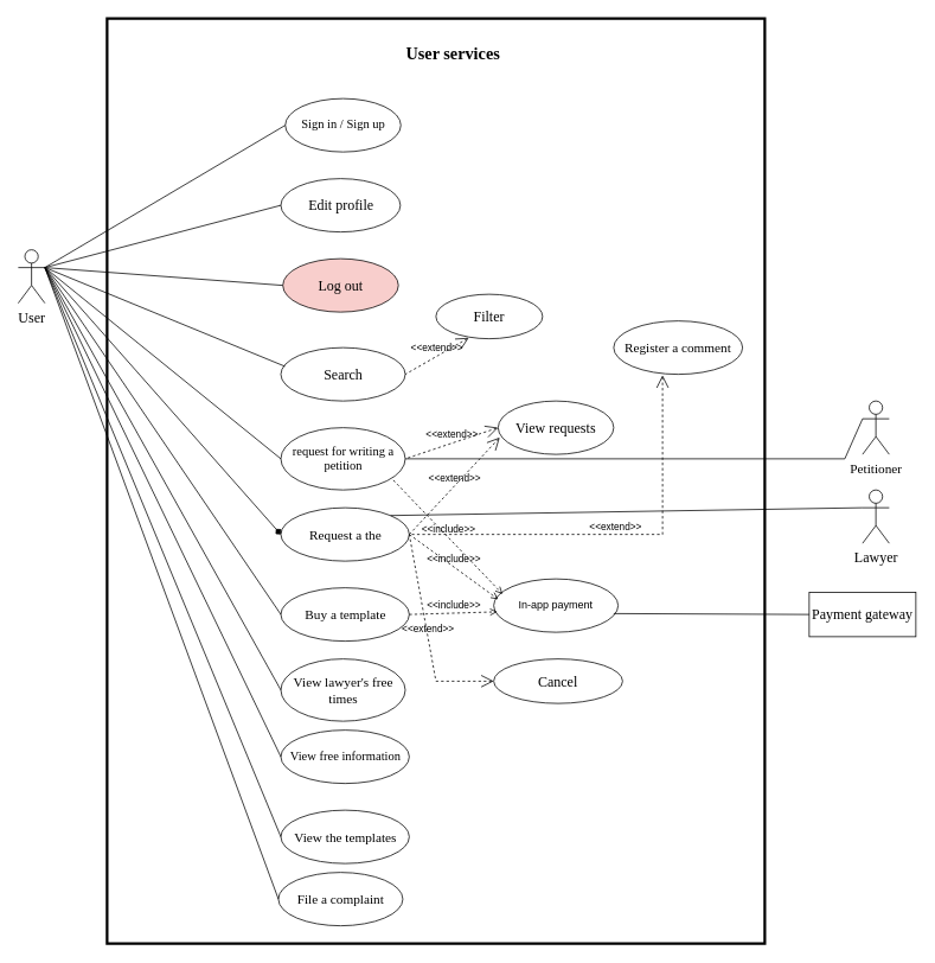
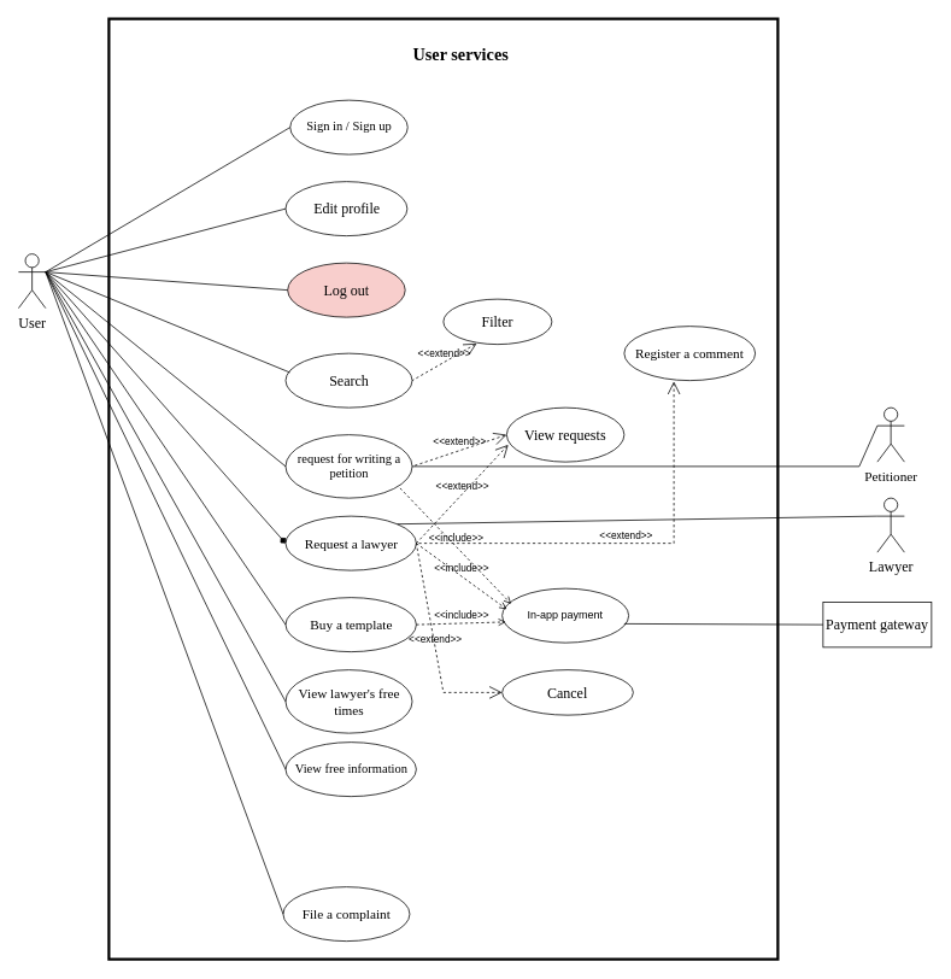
  <mxCell id="0" />
  <mxCell id="1" parent="0" />
  <mxCell id="2" value="" style="rounded=0;whiteSpace=wrap;html=1;fillColor=none;strokeWidth=3;" vertex="1" parent="1"><mxGeometry x="120" y="20" width="740" height="1040" as="geometry" /></mxCell>
  <mxCell id="3" value="&lt;font style=&quot;font-size: 19px;&quot; face=&quot;Times New Roman&quot;&gt;&lt;b&gt;User services&lt;br&gt;&lt;/b&gt;&lt;/font&gt;" style="text;html=1;align=center;verticalAlign=middle;whiteSpace=wrap;rounded=0;" vertex="1" parent="1"><mxGeometry x="427.5" y="40" width="162.5" height="40" as="geometry" /></mxCell>
  <mxCell id="4" value="&lt;font style=&quot;font-size: 16px;&quot; face=&quot;Times New Roman&quot;&gt;User&lt;br&gt;&lt;/font&gt;" style="shape=umlActor;html=1;verticalLabelPosition=bottom;verticalAlign=top;align=center;" vertex="1" parent="1"><mxGeometry x="20" y="280" width="30" height="60" as="geometry" /></mxCell>
  <mxCell id="5" value="&lt;font style=&quot;font-size: 14px;&quot; face=&quot;Times New Roman&quot;&gt;Sign in / Sign up&lt;br&gt;&lt;/font&gt;" style="ellipse;whiteSpace=wrap;html=1;" vertex="1" parent="1"><mxGeometry x="320.5" y="110" width="130" height="60" as="geometry" /></mxCell>
  <mxCell id="6" value="" style="edgeStyle=none;html=1;endArrow=none;verticalAlign=bottom;rounded=0;exitX=1;exitY=0.333;exitDx=0;exitDy=0;exitPerimeter=0;entryX=0;entryY=0.5;entryDx=0;entryDy=0;" edge="1" parent="1" source="4" target="5"><mxGeometry width="160" relative="1" as="geometry"><mxPoint x="300" y="310" as="sourcePoint" /><mxPoint x="460" y="310" as="targetPoint" /></mxGeometry></mxCell>
  <mxCell id="7" value="&lt;font style=&quot;font-size: 16px;&quot; face=&quot;Times New Roman&quot;&gt;Edit profile&lt;br&gt;&lt;/font&gt;" style="ellipse;whiteSpace=wrap;html=1;" vertex="1" parent="1"><mxGeometry x="315.5" y="200" width="134.5" height="60" as="geometry" /></mxCell>
  <mxCell id="8" value="" style="edgeStyle=none;html=1;endArrow=none;verticalAlign=bottom;rounded=0;exitX=1;exitY=0.333;exitDx=0;exitDy=0;exitPerimeter=0;entryX=0;entryY=0.5;entryDx=0;entryDy=0;" edge="1" parent="1" source="4" target="7"><mxGeometry width="160" relative="1" as="geometry"><mxPoint x="300" y="310" as="sourcePoint" /><mxPoint x="460" y="310" as="targetPoint" /></mxGeometry></mxCell>
  <mxCell id="9" value="&lt;font style=&quot;font-size: 16px;&quot; face=&quot;Times New Roman&quot;&gt;Log out&lt;br&gt;&lt;/font&gt;" style="ellipse;whiteSpace=wrap;html=1;fillColor=#f8cecc;" vertex="1" parent="1"><mxGeometry x="317.75" y="290" width="130" height="60" as="geometry" /></mxCell>
  <mxCell id="10" value="" style="edgeStyle=none;html=1;endArrow=none;verticalAlign=bottom;rounded=0;exitX=1;exitY=0.333;exitDx=0;exitDy=0;exitPerimeter=0;entryX=0;entryY=0.5;entryDx=0;entryDy=0;" edge="1" parent="1" source="4" target="9"><mxGeometry width="160" relative="1" as="geometry"><mxPoint x="300" y="360" as="sourcePoint" /><mxPoint x="460" y="360" as="targetPoint" /></mxGeometry></mxCell>
  <mxCell id="11" value="&lt;font style=&quot;font-size: 16px;&quot; face=&quot;Times New Roman&quot;&gt;Search&lt;/font&gt;" style="ellipse;whiteSpace=wrap;html=1;" vertex="1" parent="1"><mxGeometry x="315.5" y="390" width="140" height="60" as="geometry" /></mxCell>
  <mxCell id="12" value="" style="edgeStyle=none;html=1;endArrow=none;verticalAlign=bottom;rounded=0;exitX=1;exitY=0.333;exitDx=0;exitDy=0;exitPerimeter=0;entryX=0.032;entryY=0.35;entryDx=0;entryDy=0;entryPerimeter=0;" edge="1" parent="1" source="4" target="11"><mxGeometry width="160" relative="1" as="geometry"><mxPoint x="300" y="360" as="sourcePoint" /><mxPoint x="460" y="360" as="targetPoint" /></mxGeometry></mxCell>
  <mxCell id="13" value="&amp;lt;&amp;lt;extend&amp;gt;&amp;gt;" style="edgeStyle=none;html=1;startArrow=open;endArrow=none;startSize=12;verticalAlign=bottom;dashed=1;labelBackgroundColor=none;rounded=0;entryX=1;entryY=0.5;entryDx=0;entryDy=0;exitX=0.308;exitY=0.98;exitDx=0;exitDy=0;exitPerimeter=0;" edge="1" parent="1" source="14" target="11"><mxGeometry width="160" relative="1" as="geometry"><mxPoint x="300" y="360" as="sourcePoint" /><mxPoint x="460" y="360" as="targetPoint" /></mxGeometry></mxCell>
  <mxCell id="14" value="&lt;font style=&quot;font-size: 16px;&quot; face=&quot;Times New Roman&quot;&gt;Filter&lt;/font&gt;" style="ellipse;whiteSpace=wrap;html=1;" vertex="1" parent="1"><mxGeometry x="490" y="330" width="120" height="50" as="geometry" /></mxCell>
  <mxCell id="15" value="&lt;font style=&quot;font-size: 14px;&quot; face=&quot;Times New Roman&quot;&gt;request for writing a petition&lt;br&gt;&lt;/font&gt;" style="ellipse;whiteSpace=wrap;html=1;" vertex="1" parent="1"><mxGeometry x="315.5" y="480" width="140" height="70" as="geometry" /></mxCell>
  <mxCell id="16" value="" style="edgeStyle=none;html=1;endArrow=none;verticalAlign=bottom;rounded=0;exitX=1;exitY=0.333;exitDx=0;exitDy=0;exitPerimeter=0;entryX=0;entryY=0.5;entryDx=0;entryDy=0;" edge="1" parent="1" source="4" target="15"><mxGeometry width="160" relative="1" as="geometry"><mxPoint x="300" y="530" as="sourcePoint" /><mxPoint x="460" y="530" as="targetPoint" /></mxGeometry></mxCell>
- <mxCell id="17" value="&lt;font style=&quot;font-size: 15px;&quot; face=&quot;Times New Roman&quot;&gt;Request a the&lt;br&gt;&lt;/font&gt;" style="ellipse;whiteSpace=wrap;html=1;" vertex="1" parent="1"><mxGeometry x="315.5" y="570" width="144.5" height="60" as="geometry" /></mxCell>
+ <mxCell id="17" value="&lt;font style=&quot;font-size: 15px;&quot; face=&quot;Times New Roman&quot;&gt;Request a lawyer&lt;br&gt;&lt;/font&gt;" style="ellipse;whiteSpace=wrap;html=1;" vertex="1" parent="1"><mxGeometry x="315.5" y="570" width="144.5" height="60" as="geometry" /></mxCell>
  <mxCell id="18" value="" style="edgeStyle=none;html=1;endArrow=diamond;verticalAlign=bottom;rounded=0;exitX=1;exitY=0.333;exitDx=0;exitDy=0;exitPerimeter=0;entryX=0;entryY=0.5;entryDx=0;entryDy=0;" edge="1" parent="1" source="4" target="17"><mxGeometry width="160" relative="1" as="geometry"><mxPoint x="300" y="480" as="sourcePoint" /><mxPoint x="460" y="480" as="targetPoint" /></mxGeometry></mxCell>
  <mxCell id="19" value="&lt;font style=&quot;font-size: 15px;&quot; face=&quot;Times New Roman&quot;&gt;‌Buy a template&lt;/font&gt;" style="ellipse;whiteSpace=wrap;html=1;" vertex="1" parent="1"><mxGeometry x="315.5" y="660" width="144.5" height="60" as="geometry" /></mxCell>
  <mxCell id="20" value="" style="edgeStyle=none;html=1;endArrow=none;verticalAlign=bottom;rounded=0;exitX=1;exitY=0.333;exitDx=0;exitDy=0;exitPerimeter=0;entryX=0;entryY=0.5;entryDx=0;entryDy=0;" edge="1" parent="1" source="4" target="19"><mxGeometry width="160" relative="1" as="geometry"><mxPoint x="300" y="480" as="sourcePoint" /><mxPoint x="460" y="480" as="targetPoint" /></mxGeometry></mxCell>
  <mxCell id="21" value="&lt;font style=&quot;font-size: 16px;&quot; face=&quot;Times New Roman&quot;&gt;View requests&lt;/font&gt;" style="ellipse;whiteSpace=wrap;html=1;" vertex="1" parent="1"><mxGeometry x="560" y="450" width="130" height="60" as="geometry" /></mxCell>
  <mxCell id="22" value="&amp;lt;&amp;lt;extend&amp;gt;&amp;gt;" style="edgeStyle=none;html=1;startArrow=open;endArrow=none;startSize=12;verticalAlign=bottom;dashed=1;labelBackgroundColor=none;rounded=0;entryX=1;entryY=0.5;entryDx=0;entryDy=0;exitX=0;exitY=0.5;exitDx=0;exitDy=0;" edge="1" parent="1" source="21" target="15"><mxGeometry width="160" relative="1" as="geometry"><mxPoint x="300" y="480" as="sourcePoint" /><mxPoint x="460" y="480" as="targetPoint" /></mxGeometry></mxCell>
  <mxCell id="23" value="&amp;lt;&amp;lt;extend&amp;gt;&amp;gt;" style="edgeStyle=none;html=1;startArrow=open;endArrow=none;startSize=12;verticalAlign=bottom;dashed=1;labelBackgroundColor=none;rounded=0;entryX=1;entryY=0.5;entryDx=0;entryDy=0;exitX=0.014;exitY=0.683;exitDx=0;exitDy=0;exitPerimeter=0;" edge="1" parent="1" source="21" target="17"><mxGeometry width="160" relative="1" as="geometry"><mxPoint x="300" y="480" as="sourcePoint" /><mxPoint x="460" y="480" as="targetPoint" /></mxGeometry></mxCell>
  <mxCell id="24" value="In-app payment" style="ellipse;whiteSpace=wrap;html=1;" vertex="1" parent="1"><mxGeometry x="555" y="650" width="140" height="60" as="geometry" /></mxCell>
  <mxCell id="25" value="&amp;lt;&amp;lt;include&amp;gt;&amp;gt;" style="edgeStyle=none;html=1;endArrow=open;verticalAlign=bottom;dashed=1;labelBackgroundColor=none;rounded=0;exitX=0.904;exitY=0.843;exitDx=0;exitDy=0;exitPerimeter=0;entryX=0.071;entryY=0.283;entryDx=0;entryDy=0;entryPerimeter=0;" edge="1" parent="1" source="15" target="24"><mxGeometry width="160" relative="1" as="geometry"><mxPoint x="300" y="480" as="sourcePoint" /><mxPoint x="460" y="480" as="targetPoint" /></mxGeometry></mxCell>
  <mxCell id="26" value="&amp;lt;&amp;lt;include&amp;gt;&amp;gt;" style="edgeStyle=none;html=1;endArrow=open;verticalAlign=bottom;dashed=1;labelBackgroundColor=none;rounded=0;exitX=1;exitY=0.5;exitDx=0;exitDy=0;entryX=0.036;entryY=0.383;entryDx=0;entryDy=0;entryPerimeter=0;" edge="1" parent="1" source="17" target="24"><mxGeometry width="160" relative="1" as="geometry"><mxPoint x="300" y="480" as="sourcePoint" /><mxPoint x="460" y="480" as="targetPoint" /></mxGeometry></mxCell>
  <mxCell id="27" value="&amp;lt;&amp;lt;include&amp;gt;&amp;gt;" style="edgeStyle=none;html=1;endArrow=open;verticalAlign=bottom;dashed=1;labelBackgroundColor=none;rounded=0;exitX=1;exitY=0.5;exitDx=0;exitDy=0;entryX=0.029;entryY=0.617;entryDx=0;entryDy=0;entryPerimeter=0;" edge="1" parent="1" source="19" target="24"><mxGeometry width="160" relative="1" as="geometry"><mxPoint x="300" y="480" as="sourcePoint" /><mxPoint x="460" y="480" as="targetPoint" /></mxGeometry></mxCell>
  <mxCell id="28" value="&lt;pre aria-label=&quot;Translated text: Register a comment&quot; dir=&quot;ltr&quot; data-ved=&quot;2ahUKEwib_dqemvWJAxWP2gIHHToVGhYQ3ewLegQIBRAT&quot; style=&quot;text-align: left;&quot; id=&quot;tw-target-text&quot; data-placeholder=&quot;Translation&quot; class=&quot;tw-data-text tw-text-large tw-ta&quot;&gt;&lt;font style=&quot;font-size: 15px;&quot; face=&quot;Times New Roman&quot;&gt;&lt;span lang=&quot;en&quot; class=&quot;Y2IQFc&quot;&gt;Register a comment&lt;/span&gt;&lt;/font&gt;&lt;/pre&gt;" style="ellipse;whiteSpace=wrap;html=1;" vertex="1" parent="1"><mxGeometry x="690" y="360" width="145" height="60" as="geometry" /></mxCell>
  <mxCell id="29" value="&amp;lt;&amp;lt;extend&amp;gt;&amp;gt;" style="edgeStyle=none;html=1;startArrow=open;endArrow=none;startSize=12;verticalAlign=bottom;dashed=1;labelBackgroundColor=none;rounded=0;entryX=1;entryY=0.5;entryDx=0;entryDy=0;exitX=0.379;exitY=1.017;exitDx=0;exitDy=0;exitPerimeter=0;" edge="1" parent="1" source="28" target="17"><mxGeometry width="160" relative="1" as="geometry"><mxPoint x="360" y="740" as="sourcePoint" /><mxPoint x="520" y="740" as="targetPoint" /><Array as="points"><mxPoint x="745" y="600" /></Array></mxGeometry></mxCell>
  <mxCell id="30" value="&lt;font style=&quot;font-size: 16px;&quot; face=&quot;Times New Roman&quot;&gt;Payment gateway&lt;br&gt;&lt;/font&gt;" style="rounded=0;whiteSpace=wrap;html=1;" vertex="1" parent="1"><mxGeometry x="910" y="665" width="120" height="50" as="geometry" /></mxCell>
  <mxCell id="31" value="" style="edgeStyle=none;html=1;endArrow=none;verticalAlign=bottom;rounded=0;entryX=0;entryY=0.5;entryDx=0;entryDy=0;exitX=0.964;exitY=0.65;exitDx=0;exitDy=0;exitPerimeter=0;" edge="1" parent="1" source="24" target="30"><mxGeometry width="160" relative="1" as="geometry"><mxPoint x="360" y="380" as="sourcePoint" /><mxPoint x="520" y="380" as="targetPoint" /></mxGeometry></mxCell>
  <mxCell id="32" value="&lt;font style=&quot;font-size: 15px;&quot; face=&quot;Times New Roman&quot;&gt;View lawyer's free times&lt;br&gt;&lt;/font&gt;" style="ellipse;whiteSpace=wrap;html=1;" vertex="1" parent="1"><mxGeometry x="315.5" y="740" width="140" height="70" as="geometry" /></mxCell>
  <mxCell id="33" value="" style="edgeStyle=none;html=1;endArrow=none;verticalAlign=bottom;rounded=0;entryX=0;entryY=0.5;entryDx=0;entryDy=0;" edge="1" parent="1" target="32"><mxGeometry width="160" relative="1" as="geometry"><mxPoint x="50" y="300" as="sourcePoint" /><mxPoint x="740" y="720" as="targetPoint" /></mxGeometry></mxCell>
  <mxCell id="34" value="&lt;font style=&quot;font-size: 14px;&quot; face=&quot;Times New Roman&quot;&gt;View free information&lt;br&gt;&lt;/font&gt;" style="ellipse;whiteSpace=wrap;html=1;" vertex="1" parent="1"><mxGeometry x="315.5" y="820" width="144.5" height="60" as="geometry" /></mxCell>
  <mxCell id="35" value="" style="edgeStyle=none;html=1;endArrow=none;verticalAlign=bottom;rounded=0;entryX=0;entryY=0.5;entryDx=0;entryDy=0;exitX=1;exitY=0.333;exitDx=0;exitDy=0;exitPerimeter=0;" edge="1" parent="1" source="4" target="34"><mxGeometry width="160" relative="1" as="geometry"><mxPoint x="580" y="670" as="sourcePoint" /><mxPoint x="740" y="670" as="targetPoint" /></mxGeometry></mxCell>
- <mxCell id="36" value="&lt;font style=&quot;font-size: 15px;&quot; face=&quot;Times New Roman&quot;&gt;View the templates&lt;br&gt;&lt;/font&gt;" style="ellipse;whiteSpace=wrap;html=1;" vertex="1" parent="1"><mxGeometry x="315.5" y="910" width="144.5" height="60" as="geometry" /></mxCell>
- <mxCell id="37" value="" style="edgeStyle=none;html=1;endArrow=none;verticalAlign=bottom;rounded=0;exitX=1;exitY=0.333;exitDx=0;exitDy=0;exitPerimeter=0;entryX=0;entryY=0.5;entryDx=0;entryDy=0;" edge="1" parent="1" source="4" target="36"><mxGeometry width="160" relative="1" as="geometry"><mxPoint x="530" y="950" as="sourcePoint" /><mxPoint x="690" y="950" as="targetPoint" /></mxGeometry></mxCell>
  <mxCell id="38" value="&lt;font style=&quot;font-size: 16px;&quot; face=&quot;Times New Roman&quot;&gt;Cancel&lt;br&gt;&lt;/font&gt;" style="ellipse;whiteSpace=wrap;html=1;" vertex="1" parent="1"><mxGeometry x="555" y="740" width="145" height="50" as="geometry" /></mxCell>
  <mxCell id="39" value="&amp;lt;&amp;lt;extend&amp;gt;&amp;gt;" style="edgeStyle=none;html=1;startArrow=open;endArrow=none;startSize=12;verticalAlign=bottom;dashed=1;labelBackgroundColor=none;rounded=0;entryX=1;entryY=0.5;entryDx=0;entryDy=0;exitX=0;exitY=0.5;exitDx=0;exitDy=0;" edge="1" parent="1" source="38" target="17"><mxGeometry width="160" relative="1" as="geometry"><mxPoint x="570" y="710" as="sourcePoint" /><mxPoint x="730" y="710" as="targetPoint" /><Array as="points"><mxPoint x="490" y="765" /></Array></mxGeometry></mxCell>
  <mxCell id="40" value="&lt;font style=&quot;font-size: 15px;&quot; face=&quot;Times New Roman&quot;&gt;File a complaint&lt;/font&gt;" style="ellipse;whiteSpace=wrap;html=1;" vertex="1" parent="1"><mxGeometry x="312.75" y="980" width="140" height="60" as="geometry" /></mxCell>
  <mxCell id="41" value="" style="edgeStyle=none;html=1;endArrow=none;verticalAlign=bottom;rounded=0;exitX=1;exitY=0.333;exitDx=0;exitDy=0;exitPerimeter=0;entryX=0;entryY=0.5;entryDx=0;entryDy=0;" edge="1" parent="1" source="4" target="40"><mxGeometry width="160" relative="1" as="geometry"><mxPoint x="570" y="710" as="sourcePoint" /><mxPoint x="730" y="710" as="targetPoint" /></mxGeometry></mxCell>
  <mxCell id="42" value="&lt;font style=&quot;font-size: 16px;&quot; face=&quot;Times New Roman&quot;&gt;Lawyer&lt;br&gt;&lt;/font&gt;" style="shape=umlActor;html=1;verticalLabelPosition=bottom;verticalAlign=top;align=center;" vertex="1" parent="1"><mxGeometry x="970" y="550" width="30" height="60" as="geometry" /></mxCell>
  <mxCell id="43" value="" style="edgeStyle=none;html=1;endArrow=none;verticalAlign=bottom;rounded=0;entryX=0;entryY=0.333;entryDx=0;entryDy=0;entryPerimeter=0;exitX=1;exitY=0;exitDx=0;exitDy=0;" edge="1" parent="1" source="17" target="42"><mxGeometry width="160" relative="1" as="geometry"><mxPoint x="990" y="580" as="sourcePoint" /><mxPoint x="730" y="760" as="targetPoint" /></mxGeometry></mxCell>
  <mxCell id="44" value="&lt;font style=&quot;font-size: 15px;&quot; face=&quot;Times New Roman&quot;&gt;Petitioner&lt;/font&gt;" style="shape=umlActor;html=1;verticalLabelPosition=bottom;verticalAlign=top;align=center;" vertex="1" parent="1"><mxGeometry x="970" y="450" width="30" height="60" as="geometry" /></mxCell>
  <mxCell id="45" value="" style="edgeStyle=none;html=1;endArrow=none;verticalAlign=bottom;rounded=0;exitX=1;exitY=0.5;exitDx=0;exitDy=0;entryX=0;entryY=0.333;entryDx=0;entryDy=0;entryPerimeter=0;" edge="1" parent="1" source="15" target="44"><mxGeometry width="160" relative="1" as="geometry"><mxPoint x="580" y="640" as="sourcePoint" /><mxPoint x="740" y="640" as="targetPoint" /><Array as="points"><mxPoint x="950" y="515" /></Array></mxGeometry></mxCell>
